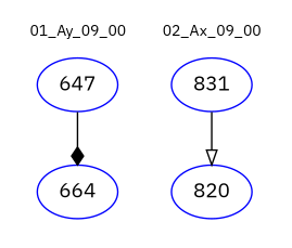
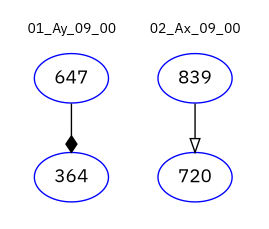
  digraph {
    fontname="IBM Plex Sans"
    node [color=blue fontname="IBM Plex Sans"]
    edge [color=black fontname="IBM Plex Sans"]
    n1 [label=647]
-   n2 [label=664]
-   n3 [label=831]
-   n4 [label=820]
+   n2 [label=364]
+   n3 [label=839]
+   n4 [label=720]
    subgraph cluster_1 {
      color=white
      fontsize=10
      label="01_Ay_09_00"
      n1
      n2
    }
    subgraph cluster_2 {
      color=white
      fontsize=10
      label="02_Ax_09_00"
      n3
      n4
    }
    n1 -> n2 [arrowhead=diamond]
    n3 -> n4 [arrowhead=onormal]
  }
